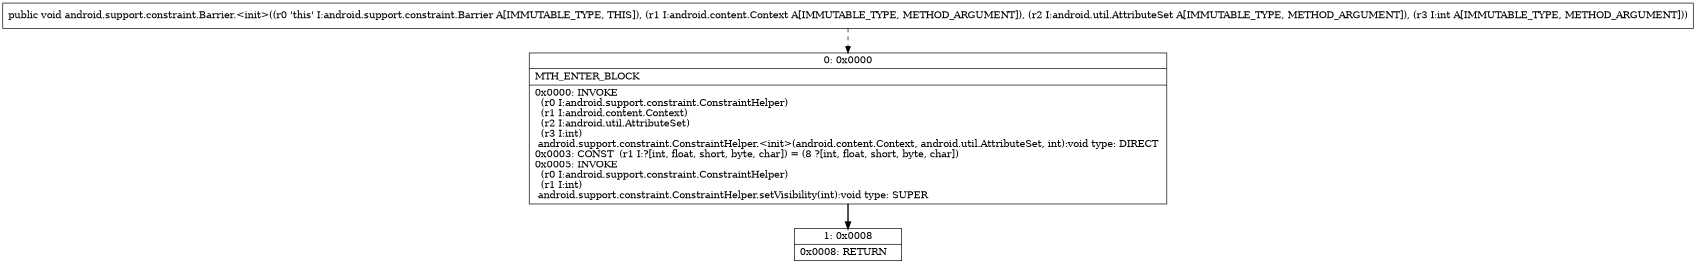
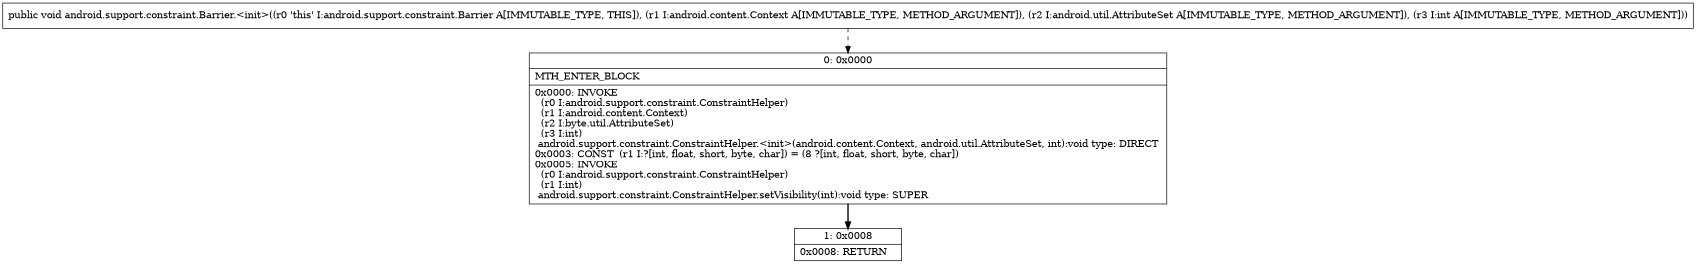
  digraph {
    node [shape=record]
-   n1 [label="{0\:\ 0x0000|MTH_ENTER_BLOCK\l|0x0000: INVOKE  \l  (r0 I:android.support.constraint.ConstraintHelper)\l  (r1 I:android.content.Context)\l  (r2 I:android.util.AttributeSet)\l  (r3 I:int)\l android.support.constraint.ConstraintHelper.\<init\>(android.content.Context, android.util.AttributeSet, int):void type: DIRECT \l0x0003: CONST  (r1 I:?[int, float, short, byte, char]) = (8 ?[int, float, short, byte, char]) \l0x0005: INVOKE  \l  (r0 I:android.support.constraint.ConstraintHelper)\l  (r1 I:int)\l android.support.constraint.ConstraintHelper.setVisibility(int):void type: SUPER \l}"]
+   n1 [label="{0\:\ 0x0000|MTH_ENTER_BLOCK\l|0x0000: INVOKE  \l  (r0 I:android.support.constraint.ConstraintHelper)\l  (r1 I:android.content.Context)\l  (r2 I:byte.util.AttributeSet)\l  (r3 I:int)\l android.support.constraint.ConstraintHelper.\<init\>(android.content.Context, android.util.AttributeSet, int):void type: DIRECT \l0x0003: CONST  (r1 I:?[int, float, short, byte, char]) = (8 ?[int, float, short, byte, char]) \l0x0005: INVOKE  \l  (r0 I:android.support.constraint.ConstraintHelper)\l  (r1 I:int)\l android.support.constraint.ConstraintHelper.setVisibility(int):void type: SUPER \l}"]
    n2 [label="{1\:\ 0x0008|0x0008: RETURN   \l}"]
    n3 [label="{public void android.support.constraint.Barrier.\<init\>((r0 'this' I:android.support.constraint.Barrier A[IMMUTABLE_TYPE, THIS]), (r1 I:android.content.Context A[IMMUTABLE_TYPE, METHOD_ARGUMENT]), (r2 I:android.util.AttributeSet A[IMMUTABLE_TYPE, METHOD_ARGUMENT]), (r3 I:int A[IMMUTABLE_TYPE, METHOD_ARGUMENT])) }"]
    n1 -> n2 [style=bold]
    n3 -> n1 [style=dashed]
  }
